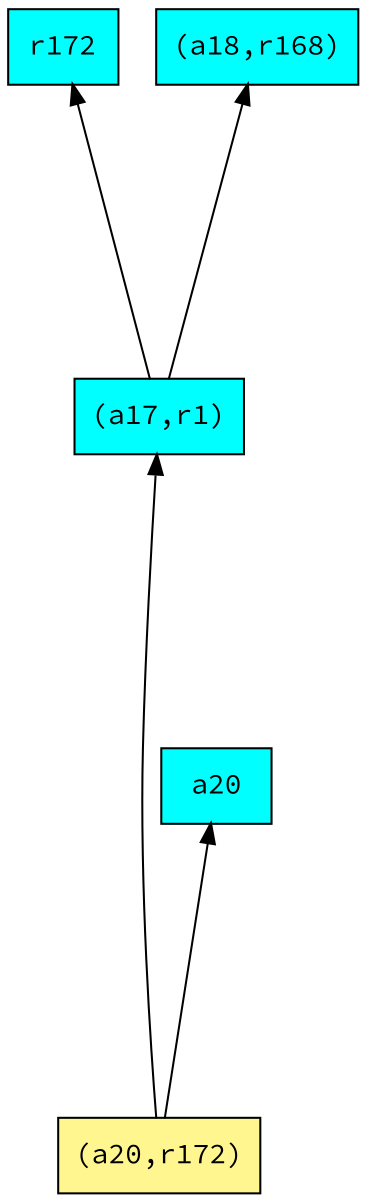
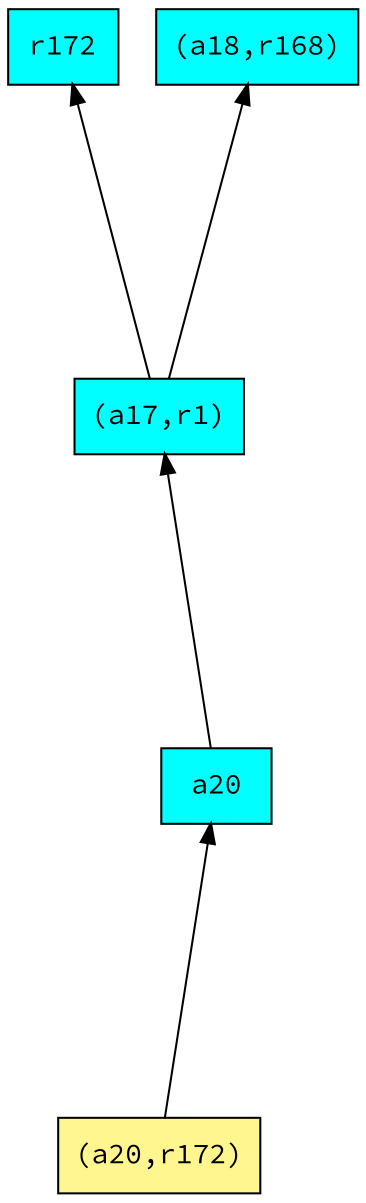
  digraph {
    fontname="Source Code Pro"
    rankdir=BT
    ranksep=2.0
    node [fillcolor=cyan fontname="Source Code Pro" shape=record style=filled]
    edge [fontname="Source Code Pro"]
    n1 [label="{r172}"]
    n2 [label="{(a17,r1)}"]
    n3 [label="{(a18,r168)}"]
    n4 [label="{a20}"]
    n5 [fillcolor=khaki1 label="{(a20,r172)}"]
    n2 -> n1
    n2 -> n3
-   n5 -> n2
+   n4 -> n2
    n5 -> n4
  }
